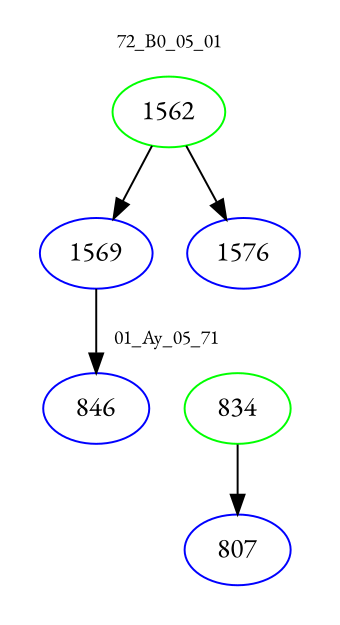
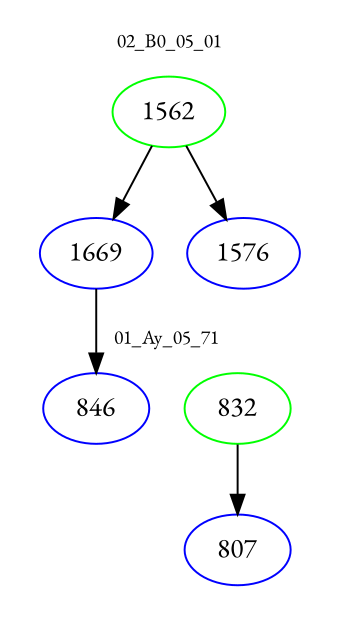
  digraph {
    fontname="EB Garamond"
    node [color=blue fontname="EB Garamond"]
    edge [color=black fontname="EB Garamond"]
-   n1 [color=green label=834]
+   n1 [color=green label=832]
    n2 [label=807]
    n3 [label=846]
    n4 [color=green label=1562]
-   n5 [label=1569]
+   n5 [label=1669]
    n6 [label=1576]
    subgraph cluster_1 {
      color=white
      fontsize=10
      label="01_Ay_05_71"
      n1
      n2
      n3
    }
    subgraph cluster_2 {
      color=white
      fontsize=10
-     label="72_B0_05_01"
+     label="02_B0_05_01"
      n4
      n5
      n6
    }
    n1 -> n2
    n4 -> n5
    n4 -> n6
    n5 -> n3
  }
